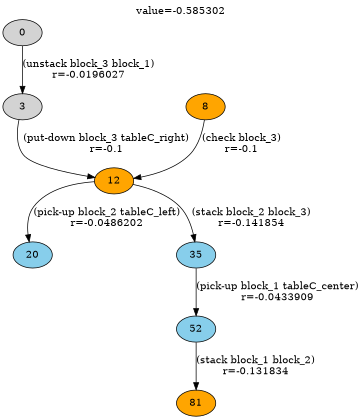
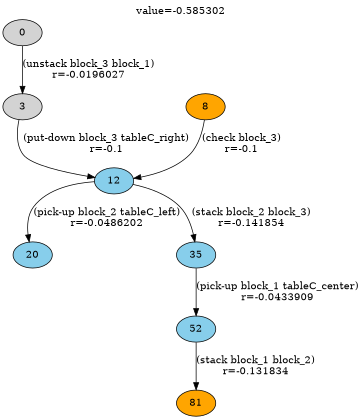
  digraph {
    label="value=-0.585302"
    labelloc=top
    node [fillcolor=orange style=filled]
    0 [fillcolor=lightgrey]
    3 [fillcolor=lightgrey]
-   12
+   12 [fillcolor=skyblue]
    8
    20 [fillcolor=skyblue]
    35 [fillcolor=skyblue]
    52 [fillcolor=skyblue]
    81
    0 -> 3 [label="(unstack block_3 block_1)\nr=-0.0196027"]
    3 -> 12 [label="(put-down block_3 tableC_right)\nr=-0.1"]
    12 -> 20 [label="(pick-up block_2 tableC_left)\nr=-0.0486202"]
    12 -> 35 [label="(stack block_2 block_3)\nr=-0.141854"]
    8 -> 12 [label="(check block_3)\nr=-0.1"]
    35 -> 52 [label="(pick-up block_1 tableC_center)\nr=-0.0433909"]
    52 -> 81 [label="(stack block_1 block_2)\nr=-0.131834"]
  }
